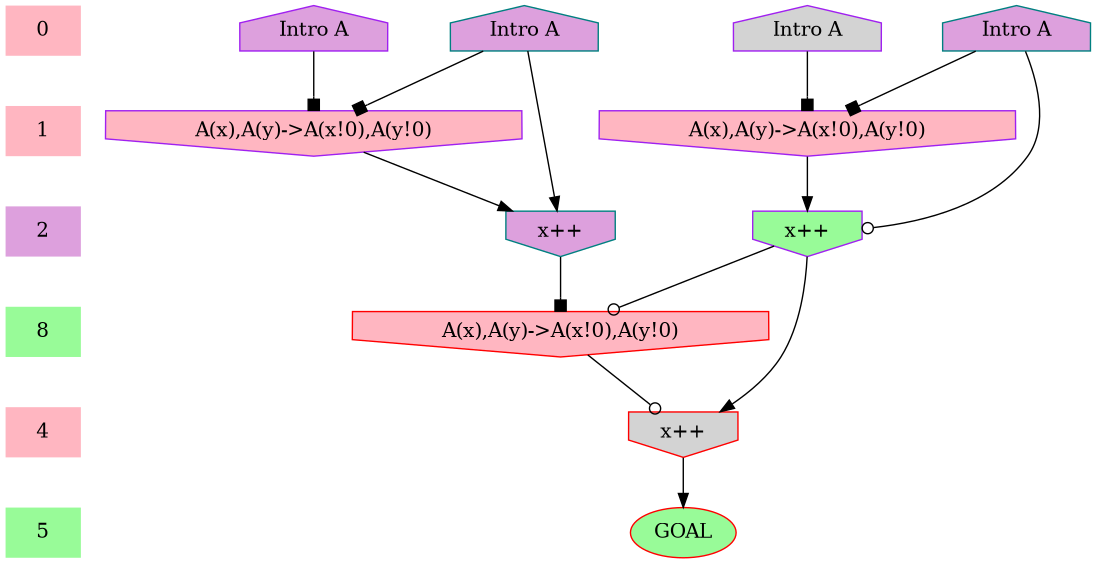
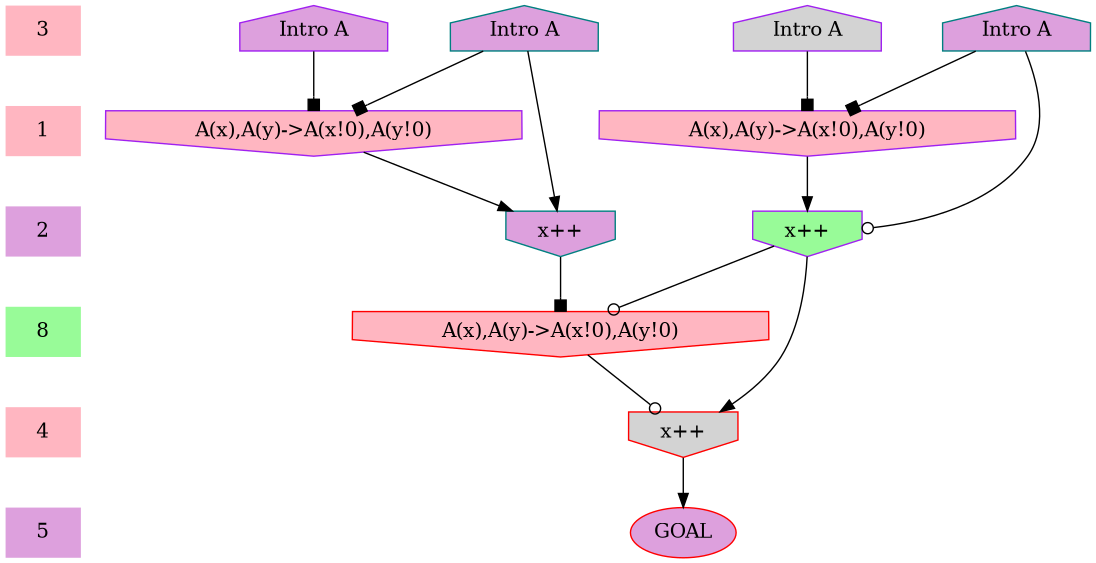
  digraph {
    ranksep=.5
    node [color=teal fillcolor=lightpink shape=plaintext style=filled]
-   0
+   0 [label=3]
    n2 [color=purple fillcolor=lightgrey label="Intro A" shape=house]
    n3 [color=purple fillcolor=plum label="Intro A" shape=house]
    n4 [fillcolor=plum label="Intro A" shape=house]
    n5 [fillcolor=plum label="Intro A" shape=house]
    1
    n7 [color=purple label="A(x),A(y)->A(x!0),A(y!0)" shape=invhouse]
    n8 [color=purple label="A(x),A(y)->A(x!0),A(y!0)" shape=invhouse]
    2 [fillcolor=plum]
    n10 [color=purple fillcolor=palegreen label="x++" shape=invhouse]
    n11 [fillcolor=plum label="x++" shape=invhouse]
    n12 [fillcolor=palegreen label=8]
    n13 [color=red label="A(x),A(y)->A(x!0),A(y!0)" shape=invhouse]
    4 [color=red]
    n15 [color=red fillcolor=lightgrey label="x++" shape=invhouse]
-   5 [fillcolor=palegreen]
-   n17 [color=red fillcolor=palegreen label=GOAL shape=""]
+   5 [fillcolor=plum]
+   n17 [color=red fillcolor=plum label=GOAL shape=""]
    subgraph sub_1 {
      rank=same
      0
      n2
      n3
      n4
      n5
    }
    subgraph sub_2 {
      rank=same
      1
      n7
      n8
    }
    subgraph sub_3 {
      rank=same
      2
      n10
      n11
    }
    subgraph sub_4 {
      rank=same
      n12
      n13
    }
    subgraph sub_5 {
      rank=same
      4
      n15
    }
    subgraph sub_6 {
      rank=same
      5
      n17
    }
    0 -> 1 [style=invis]
    n2 -> n7 [arrowhead=box]
    n3 -> n8 [arrowhead=box]
    n4 -> n7 [arrowhead=box]
    n4 -> n10 [arrowhead=odot]
    n5 -> n8 [arrowhead=box]
    n5 -> n11 [arrowhead=normal]
    1 -> 2 [style=invis]
    n7 -> n10 [arrowhead=normal]
    n8 -> n11 [arrowhead=normal]
    2 -> n12 [style=invis]
    n10 -> n13 [arrowhead=odot]
    n10 -> n15 [arrowhead=normal]
    n11 -> n13 [arrowhead=box]
    n12 -> 4 [style=invis]
    n13 -> n15 [arrowhead=odot]
    4 -> 5 [style=invis]
    n15 -> n17 [arrowhead=normal]
  }
